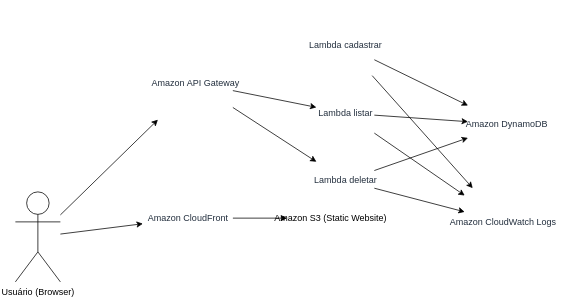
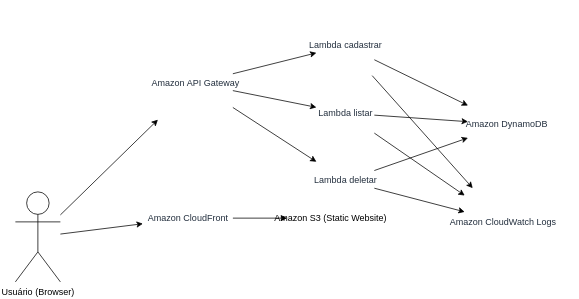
  <mxCell id="0" />
  <mxCell id="1" parent="0" />
  <mxCell id="2" value="Usuário (Browser)" style="shape=umlActor;verticalLabelPosition=bottom;verticalAlign=top;html=1;" parent="1" vertex="1"><mxGeometry x="20" y="255" width="60" height="120" as="geometry" /></mxCell>
  <mxCell id="3" value="Amazon CloudFront" style="shape=mxgraph.aws4.cloudfront;html=1;gradientColor=none;fontColor=#232F3E;strokeColor=#ffffff;" parent="1" vertex="1"><mxGeometry x="190" y="230" width="120" height="120" as="geometry" /></mxCell>
  <mxCell id="4" value="Amazon S3 (Static Website)" style="shape=mxgraph.aws4.s3;html=1;gradientColor=none;" parent="1" vertex="1"><mxGeometry x="370" y="230" width="140" height="120" as="geometry" /></mxCell>
  <mxCell id="5" value="Amazon API Gateway" style="shape=mxgraph.aws4.api_gateway;html=1;gradientColor=none;fontColor=#232F3E;strokeColor=#ffffff;" parent="1" vertex="1"><mxGeometry x="190" y="60" width="140" height="100" as="geometry" /></mxCell>
  <mxCell id="6" value="Lambda cadastrar" style="shape=mxgraph.aws4.lambda;html=1;gradientColor=none;fontColor=#232F3E;strokeColor=#ffffff;" parent="1" vertex="1"><mxGeometry x="390" y="20" width="140" height="80" as="geometry" /></mxCell>
  <mxCell id="7" value="Lambda listar" style="shape=mxgraph.aws4.lambda;html=1;gradientColor=none;fontColor=#232F3E;strokeColor=#ffffff;" parent="1" vertex="1"><mxGeometry x="390" y="110" width="140" height="80" as="geometry" /></mxCell>
  <mxCell id="8" value="Lambda deletar" style="shape=mxgraph.aws4.lambda;html=1;gradientColor=none;fontColor=#232F3E;strokeColor=#ffffff;" parent="1" vertex="1"><mxGeometry x="390" y="200" width="140" height="80" as="geometry" /></mxCell>
  <mxCell id="9" value="Amazon DynamoDB" style="shape=mxgraph.aws4.dynamodb;html=1;gradientColor=none;fontColor=#232F3E;strokeColor=#ffffff;" parent="1" vertex="1"><mxGeometry x="605" y="105" width="140" height="120" as="geometry" /></mxCell>
  <mxCell id="10" value="Amazon CloudWatch Logs" style="shape=mxgraph.aws4.cloudwatch;html=1;gradientColor=none;fontColor=#232F3E;strokeColor=#ffffff;" parent="1" vertex="1"><mxGeometry x="590" y="250" width="160" height="90" as="geometry" /></mxCell>
  <mxCell id="11" parent="1" source="2" target="3" edge="1"><mxGeometry relative="1" as="geometry"><mxPoint as="targetPoint" x="-30" y="-20" /></mxGeometry></mxCell>
  <mxCell id="12" parent="1" source="3" target="4" edge="1"><mxGeometry relative="1" as="geometry" /></mxCell>
  <mxCell id="13" parent="1" source="2" target="5" edge="1"><mxGeometry relative="1" as="geometry" /></mxCell>
+ <mxCell id="14" parent="1" source="5" target="6" edge="1"><mxGeometry relative="1" as="geometry" /></mxCell>
  <mxCell id="15" parent="1" source="5" target="7" edge="1"><mxGeometry relative="1" as="geometry" /></mxCell>
  <mxCell id="16" parent="1" source="5" target="8" edge="1"><mxGeometry relative="1" as="geometry" /></mxCell>
  <mxCell id="17" parent="1" source="6" target="9" edge="1"><mxGeometry relative="1" as="geometry" /></mxCell>
  <mxCell id="18" parent="1" source="7" target="9" edge="1"><mxGeometry relative="1" as="geometry" /></mxCell>
  <mxCell id="19" parent="1" source="8" target="9" edge="1"><mxGeometry relative="1" as="geometry" /></mxCell>
  <mxCell id="20" parent="1" source="6" target="10" edge="1"><mxGeometry relative="1" as="geometry" /></mxCell>
  <mxCell id="21" parent="1" source="7" target="10" edge="1"><mxGeometry relative="1" as="geometry" /></mxCell>
  <mxCell id="22" parent="1" source="8" target="10" edge="1"><mxGeometry relative="1" as="geometry" /></mxCell>
